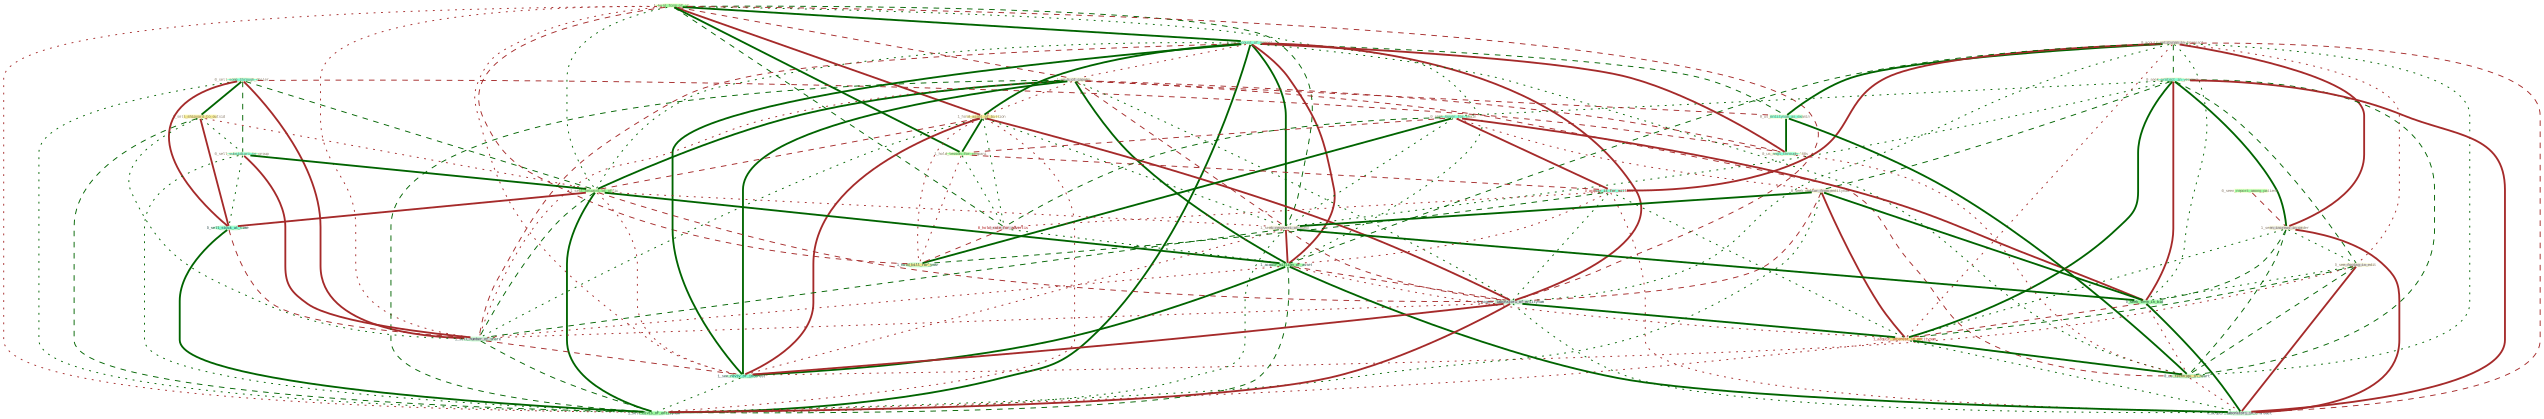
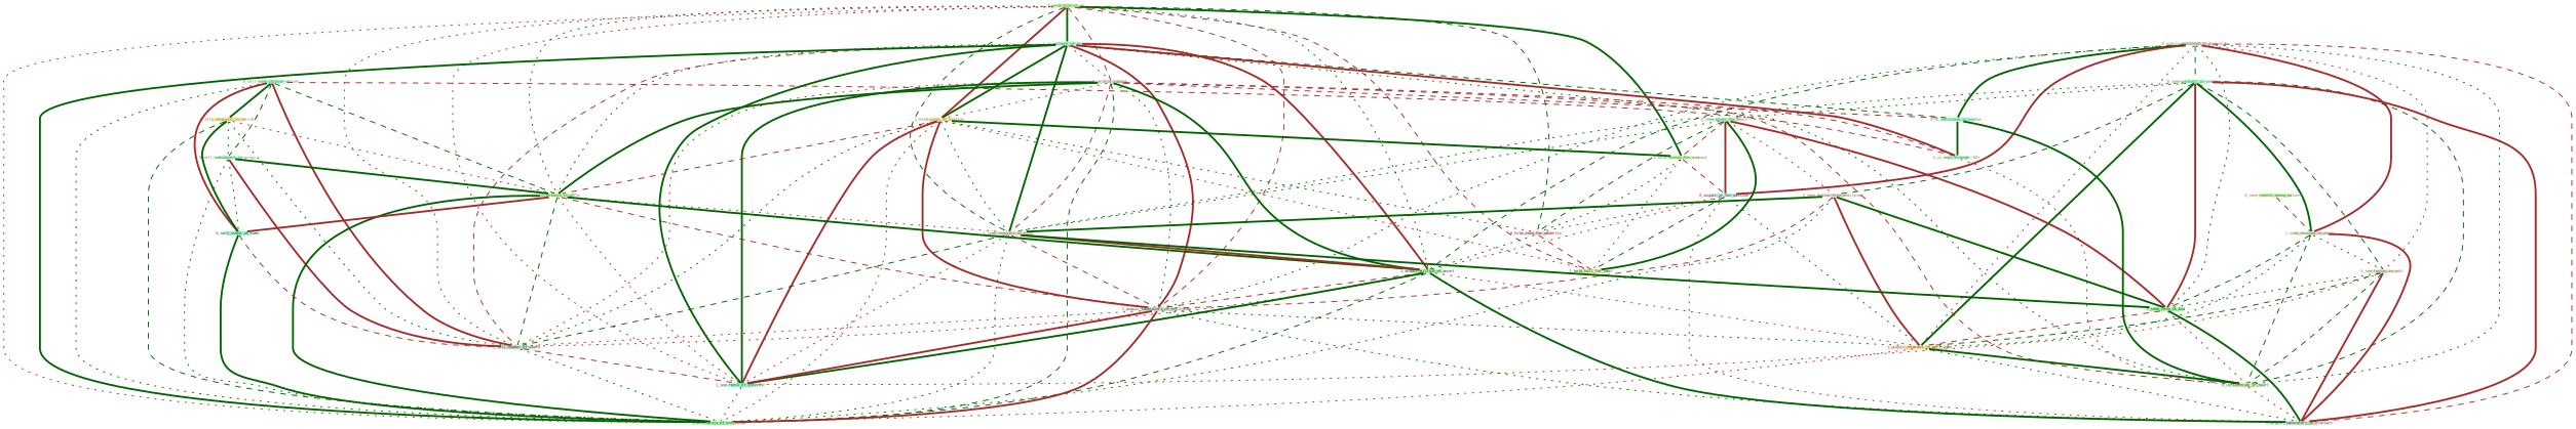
  graph {
    fontname="Liberation Mono"
    node [color="#ffffe0" fillcolor=aquamarine fixedsize=true fontcolor="#8b7d6b" fontname="Liberation Mono" fontsize=4 shape=octagon style=filled]
    edge [color=darkgreen fontname="Liberation Mono" style=dotted w=1]
    "1_hold_form_of_it " [fillcolor=palegreen height=.06 width=.5]
    "0_sell_some_through_dealer " [height=.06 shape=ellipse width=.5]
    "1_us_account_of_magnat " [height=.06 shape=hexagon width=.5]
    "0_acquir_entitynam_in_transact " [fillcolor=lightgrey height=.06 width=.5]
    "0_seek_protect_in_yearnum " [height=.06 width=.5]
    "1_us_%_of_capabl " [fillcolor=lightgrey height=.06 shape=ellipse width=.5]
    "1_hold_asset_of_billion " [fillcolor=khaki height=.06 width=.5]
    "0_seek_buyer_for_chain " [height=.06 width=.5]
    "0_sell_shipyard_to_outsid " [fillcolor=khaki height=.06 shape=note width=.5]
    "0_seen_report_among_patient " [fillcolor=palegreen height=.06 shape=note width=.5]
    "0_sell_subsidiari_to_group " [height=.06 shape=ellipse width=.5]
    "1_seen_increas_in_order " [fillcolor=lightgrey height=.06 shape=note width=.5]
    "0_us_entitynam_as_examin " [height=.06 shape=note width=.5]
    "0_see_footag_in_edit " [fillcolor=lightgrey height=.06 shape=ellipse width=.5]
    "0_seek_dollar_from_entitynam " [fillcolor=lightgrey height=.06 shape=ellipse width=.5]
    "1_hold_lesson_for_compani " [fillcolor=palegreen height=.06 shape=ellipse width=.5]
    "1_sell_network_of_offic " [fillcolor=palegreen height=.06 shape=note width=.5]
    "0_us_angl_through_'80s " [height=.06 shape=hexagon width=.5]
    "1_seek_recoveri_of_fund " [fillcolor=lightgrey height=.06 shape=note width=.5]
    "1_acquir_interest_in_entitynam " [color="#fff0f5" fillcolor=khaki fontcolor="#b22222" height=.06 shape=note width=.5]
    "0_acquir_it_for_million " [color="#fff0f5" fontcolor="#b22222" height=.06 width=.5]
    "0_hold_rate_for_advertis " [color="#fff0f5" fillcolor=lightgrey fontcolor="#b22222" height=.06 width=.5]
    "1_acquir_million_of_asset " [color="#BDFCC9" fillcolor=palegreen fontcolor="#2f4f4f" height=.06 width=.5]
    "1_acquir_laboratori_of_entitynam " [color="#BDFCC9" fillcolor=lightgrey fontcolor="#2f4f4f" height=.06 shape=note width=.5]
    "1_sell_number_of_share " [color="#BDFCC9" fillcolor=lightgrey fontcolor="#2f4f4f" height=.06 width=.5]
    "1_see_reviv_of_interest " [color="#BDFCC9" fontcolor="#2f4f4f" height=.06 shape=hexagon width=.5]
    "1_hold_bill_for_year " [color="#BDFCC9" fillcolor=khaki fontcolor="#2f4f4f" height=.06 shape=hexagon width=.5]
    "1_sell_divis_of_entitynam " [color="#BDFCC9" fillcolor=palegreen fontcolor="#2f4f4f" height=.06 shape=ellipse width=.5]
    "0_sell_stock_at_time " [color="#BDFCC9" fontcolor="#2f4f4f" height=.06 shape=hexagon width=.5]
    "0_us_techniqu_in_heart " [color="#BDFCC9" fillcolor=khaki fontcolor="#2f4f4f" height=.06 shape=ellipse width=.5]
    "0_seek_term_in_bid " [color="#BDFCC9" fillcolor=palegreen fontcolor="#2f4f4f" height=.06 shape=note width=.5]
    "0_acquir_laboratori_in_transact " [color="#BDFCC9" fillcolor=lightgrey fontcolor="#2f4f4f" height=.06 width=.5]
    subgraph sub_1 {
      "1_hold_form_of_it "
      "0_sell_some_through_dealer "
      "1_us_account_of_magnat "
      "0_acquir_entitynam_in_transact "
      "0_seek_protect_in_yearnum "
      "1_us_%_of_capabl "
      "1_hold_asset_of_billion "
      "0_seek_buyer_for_chain "
      "0_sell_shipyard_to_outsid "
      "0_seen_report_among_patient "
      "0_sell_subsidiari_to_group "
      "1_seen_increas_in_order "
      "0_us_entitynam_as_examin "
      "0_see_footag_in_edit "
      "0_seek_dollar_from_entitynam "
      "1_hold_lesson_for_compani "
      "1_sell_network_of_offic "
      "0_us_angl_through_'80s "
      "1_seek_recoveri_of_fund "
    }
    subgraph sub_2 {
      "1_acquir_interest_in_entitynam "
      "0_acquir_it_for_million "
      "0_hold_rate_for_advertis "
    }
    "1_hold_form_of_it " -- "1_us_account_of_magnat " [style=bold]
    "1_hold_form_of_it " -- "1_us_%_of_capabl " [color=brown style=dashed]
    "1_hold_form_of_it " -- "1_hold_asset_of_billion " [color=brown style=bold w=2]
    "1_hold_form_of_it " -- "1_hold_lesson_for_compani " [style=bold]
    "1_hold_form_of_it " -- "1_sell_network_of_offic "
    "1_hold_form_of_it " -- "1_seek_recoveri_of_fund " [style=dashed]
    "1_hold_form_of_it " -- "0_hold_rate_for_advertis " [style=dashed]
    "1_hold_form_of_it " -- "1_acquir_million_of_asset "
    "1_hold_form_of_it " -- "1_acquir_laboratori_of_entitynam " [color=brown style=dashed]
    "1_hold_form_of_it " -- "1_sell_number_of_share " [color=brown]
    "1_hold_form_of_it " -- "1_see_reviv_of_interest " [color=brown]
    "1_hold_form_of_it " -- "1_hold_bill_for_year " [color=brown style=dashed]
    "1_hold_form_of_it " -- "1_sell_divis_of_entitynam " [color=brown]
    "0_sell_some_through_dealer " -- "0_sell_shipyard_to_outsid " [style=bold]
    "0_sell_some_through_dealer " -- "0_sell_subsidiari_to_group " [style=dashed]
    "0_sell_some_through_dealer " -- "1_sell_network_of_offic " [style=dashed]
    "0_sell_some_through_dealer " -- "0_us_angl_through_'80s " [color=brown style=dashed]
    "0_sell_some_through_dealer " -- "1_sell_number_of_share " [color=brown style=bold]
    "0_sell_some_through_dealer " -- "1_sell_divis_of_entitynam "
    "0_sell_some_through_dealer " -- "0_sell_stock_at_time " [color=brown style=bold]
    "1_us_account_of_magnat " -- "1_us_%_of_capabl " [color=brown w=2]
    "1_us_account_of_magnat " -- "1_hold_asset_of_billion " [style=bold]
    "1_us_account_of_magnat " -- "0_us_entitynam_as_examin " [style=dashed]
    "1_us_account_of_magnat " -- "1_sell_network_of_offic "
    "1_us_account_of_magnat " -- "0_us_angl_through_'80s " [color=brown style=bold]
    "1_us_account_of_magnat " -- "1_seek_recoveri_of_fund " [style=bold]
    "1_us_account_of_magnat " -- "1_acquir_million_of_asset " [color=brown style=bold]
    "1_us_account_of_magnat " -- "1_acquir_laboratori_of_entitynam " [color=brown style=bold]
    "1_us_account_of_magnat " -- "1_sell_number_of_share " [color=brown style=dashed]
    "1_us_account_of_magnat " -- "1_see_reviv_of_interest " [style=bold]
    "1_us_account_of_magnat " -- "1_sell_divis_of_entitynam " [style=bold]
    "1_us_account_of_magnat " -- "0_us_techniqu_in_heart "
    "0_acquir_entitynam_in_transact " -- "0_seek_protect_in_yearnum " [style=dashed]
    "0_acquir_entitynam_in_transact " -- "1_seen_increas_in_order " [color=brown style=bold]
    "0_acquir_entitynam_in_transact " -- "0_us_entitynam_as_examin " [style=bold]
    "0_acquir_entitynam_in_transact " -- "0_see_footag_in_edit " [color=brown]
    "0_acquir_entitynam_in_transact " -- "1_acquir_interest_in_entitynam " [color=brown w=2]
    "0_acquir_entitynam_in_transact " -- "0_acquir_it_for_million " [color=brown style=bold]
    "0_acquir_entitynam_in_transact " -- "1_acquir_million_of_asset " [style=dashed]
    "0_acquir_entitynam_in_transact " -- "1_acquir_laboratori_of_entitynam "
    "0_acquir_entitynam_in_transact " -- "0_us_techniqu_in_heart "
    "0_acquir_entitynam_in_transact " -- "0_seek_term_in_bid "
    "0_acquir_entitynam_in_transact " -- "0_acquir_laboratori_in_transact " [color=brown style=dashed w=3]
    "0_seek_protect_in_yearnum " -- "0_seek_buyer_for_chain "
    "0_seek_protect_in_yearnum " -- "1_seen_increas_in_order " [style=bold]
    "0_seek_protect_in_yearnum " -- "0_see_footag_in_edit " [style=dashed]
    "0_seek_protect_in_yearnum " -- "0_seek_dollar_from_entitynam " [style=dashed]
    "0_seek_protect_in_yearnum " -- "1_seek_recoveri_of_fund "
    "0_seek_protect_in_yearnum " -- "1_acquir_interest_in_entitynam " [style=bold]
    "0_seek_protect_in_yearnum " -- "0_us_techniqu_in_heart " [style=dashed]
    "0_seek_protect_in_yearnum " -- "0_seek_term_in_bid " [color=brown style=bold w=2]
    "0_seek_protect_in_yearnum " -- "0_acquir_laboratori_in_transact " [color=brown style=bold]
    "1_us_%_of_capabl " -- "1_hold_asset_of_billion " [color=brown]
    "1_us_%_of_capabl " -- "0_us_entitynam_as_examin " [color=brown style=dashed]
    "1_us_%_of_capabl " -- "1_sell_network_of_offic " [style=bold]
    "1_us_%_of_capabl " -- "0_us_angl_through_'80s " [color=brown style=dashed]
    "1_us_%_of_capabl " -- "1_seek_recoveri_of_fund " [color=brown style=dashed]
    "1_us_%_of_capabl " -- "1_acquir_million_of_asset " [style=bold]
    "1_us_%_of_capabl " -- "1_acquir_laboratori_of_entitynam "
    "1_us_%_of_capabl " -- "1_sell_number_of_share " [color=brown]
    "1_us_%_of_capabl " -- "1_see_reviv_of_interest " [style=bold]
    "1_us_%_of_capabl " -- "1_sell_divis_of_entitynam " [style=dashed]
    "1_us_%_of_capabl " -- "0_us_techniqu_in_heart " [color=brown style=dashed]
    "1_hold_asset_of_billion " -- "1_hold_lesson_for_compani " [style=bold]
    "1_hold_asset_of_billion " -- "1_sell_network_of_offic " [color=brown style=dashed]
    "1_hold_asset_of_billion " -- "1_seek_recoveri_of_fund "
    "1_hold_asset_of_billion " -- "0_hold_rate_for_advertis "
    "1_hold_asset_of_billion " -- "1_acquir_laboratori_of_entitynam " [color=brown style=bold]
    "1_hold_asset_of_billion " -- "1_sell_number_of_share "
    "1_hold_asset_of_billion " -- "1_see_reviv_of_interest " [color=brown style=bold]
    "1_hold_asset_of_billion " -- "1_hold_bill_for_year " [color=brown]
    "1_hold_asset_of_billion " -- "1_sell_divis_of_entitynam " [color=brown]
    "0_seek_buyer_for_chain " -- "0_seek_dollar_from_entitynam " [color=brown]
    "0_seek_buyer_for_chain " -- "1_hold_lesson_for_compani " [color=brown style=dashed]
    "0_seek_buyer_for_chain " -- "1_seek_recoveri_of_fund "
    "0_seek_buyer_for_chain " -- "0_acquir_it_for_million " [color=brown style=bold]
    "0_seek_buyer_for_chain " -- "0_hold_rate_for_advertis " [style=dashed]
    "0_seek_buyer_for_chain " -- "1_hold_bill_for_year " [style=bold]
    "0_seek_buyer_for_chain " -- "0_seek_term_in_bid " [color=brown style=bold]
    "0_sell_shipyard_to_outsid " -- "0_sell_subsidiari_to_group " [w=2]
    "0_sell_shipyard_to_outsid " -- "1_sell_network_of_offic " [color=brown]
    "0_sell_shipyard_to_outsid " -- "1_sell_number_of_share "
    "0_sell_shipyard_to_outsid " -- "1_sell_divis_of_entitynam " [style=dashed]
-   "0_sell_shipyard_to_outsid " -- "0_sell_stock_at_time " [color=brown style=bold]
+   "0_sell_shipyard_to_outsid " -- "0_sell_stock_at_time " [style=bold]
    "0_seen_report_among_patient " -- "1_seen_increas_in_order " [color=brown style=dashed]
    "0_sell_subsidiari_to_group " -- "1_sell_network_of_offic " [style=bold]
    "0_sell_subsidiari_to_group " -- "1_sell_number_of_share " [color=brown style=bold]
    "0_sell_subsidiari_to_group " -- "1_sell_divis_of_entitynam "
    "0_sell_subsidiari_to_group " -- "0_sell_stock_at_time "
    "1_seen_increas_in_order " -- "0_see_footag_in_edit "
    "1_seen_increas_in_order " -- "1_acquir_interest_in_entitynam "
    "1_seen_increas_in_order " -- "0_us_techniqu_in_heart " [style=dashed]
    "1_seen_increas_in_order " -- "0_seek_term_in_bid " [style=dashed]
    "1_seen_increas_in_order " -- "0_acquir_laboratori_in_transact " [color=brown style=bold]
    "0_us_entitynam_as_examin " -- "0_us_angl_through_'80s " [style=bold]
    "0_us_entitynam_as_examin " -- "0_us_techniqu_in_heart " [style=bold]
    "0_see_footag_in_edit " -- "1_acquir_interest_in_entitynam " [style=dashed]
    "0_see_footag_in_edit " -- "1_see_reviv_of_interest " [color=brown]
    "0_see_footag_in_edit " -- "0_us_techniqu_in_heart " [style=dashed]
    "0_see_footag_in_edit " -- "0_seek_term_in_bid "
    "0_see_footag_in_edit " -- "0_acquir_laboratori_in_transact " [color=brown style=bold]
    "0_seek_dollar_from_entitynam " -- "1_seek_recoveri_of_fund " [style=bold]
    "0_seek_dollar_from_entitynam " -- "1_acquir_interest_in_entitynam " [color=brown style=bold]
    "0_seek_dollar_from_entitynam " -- "1_acquir_laboratori_of_entitynam " [color=brown style=dashed]
    "0_seek_dollar_from_entitynam " -- "1_sell_divis_of_entitynam "
    "0_seek_dollar_from_entitynam " -- "0_seek_term_in_bid " [style=bold]
    "1_hold_lesson_for_compani " -- "0_acquir_it_for_million " [color=brown style=dashed]
    "1_hold_lesson_for_compani " -- "0_hold_rate_for_advertis " [w=2]
    "1_hold_lesson_for_compani " -- "1_hold_bill_for_year " [color=brown w=2]
    "1_sell_network_of_offic " -- "1_seek_recoveri_of_fund " [color=brown]
    "1_sell_network_of_offic " -- "1_acquir_million_of_asset " [style=bold]
    "1_sell_network_of_offic " -- "1_acquir_laboratori_of_entitynam " [color=brown style=dashed]
    "1_sell_network_of_offic " -- "1_sell_number_of_share " [style=dashed w=2]
    "1_sell_network_of_offic " -- "1_see_reviv_of_interest " [color=brown]
    "1_sell_network_of_offic " -- "1_sell_divis_of_entitynam " [style=bold w=2]
    "1_sell_network_of_offic " -- "0_sell_stock_at_time " [color=brown style=bold]
    "0_us_angl_through_'80s " -- "0_us_techniqu_in_heart " [color=brown]
    "1_seek_recoveri_of_fund " -- "1_acquir_million_of_asset " [color=brown style=bold]
    "1_seek_recoveri_of_fund " -- "1_acquir_laboratori_of_entitynam " [color=brown style=dashed]
    "1_seek_recoveri_of_fund " -- "1_sell_number_of_share " [style=dashed]
    "1_seek_recoveri_of_fund " -- "1_see_reviv_of_interest " [color=brown]
    "1_seek_recoveri_of_fund " -- "1_sell_divis_of_entitynam "
    "1_seek_recoveri_of_fund " -- "0_seek_term_in_bid " [style=bold]
    "1_acquir_interest_in_entitynam " -- "0_acquir_it_for_million "
    "1_acquir_interest_in_entitynam " -- "1_sell_divis_of_entitynam " [color=brown]
    "1_acquir_interest_in_entitynam " -- "0_us_techniqu_in_heart " [style=bold]
    "1_acquir_interest_in_entitynam " -- "0_acquir_laboratori_in_transact " [w=2]
    "0_acquir_it_for_million " -- "0_hold_rate_for_advertis " [color=brown]
    "0_acquir_it_for_million " -- "1_hold_bill_for_year " [style=dashed]
    "0_acquir_it_for_million " -- "0_acquir_laboratori_in_transact " [color=brown]
    "0_hold_rate_for_advertis " -- "1_acquir_million_of_asset "
    "0_hold_rate_for_advertis " -- "1_hold_bill_for_year " [color=brown style=dashed w=2]
    "1_acquir_million_of_asset " -- "1_acquir_interest_in_entitynam " [color=brown]
    "1_acquir_million_of_asset " -- "0_acquir_it_for_million " [color=brown]
    "1_acquir_million_of_asset " -- "1_acquir_laboratori_of_entitynam " [color=brown style=dashed w=2]
    "1_acquir_million_of_asset " -- "1_sell_number_of_share " [color=brown]
    "1_acquir_million_of_asset " -- "1_see_reviv_of_interest " [style=bold]
    "1_acquir_million_of_asset " -- "1_sell_divis_of_entitynam " [style=dashed]
    "1_acquir_million_of_asset " -- "0_acquir_laboratori_in_transact " [style=bold]
-   "1_acquir_laboratori_of_entitynam " -- "1_acquir_interest_in_entitynam " [style=bold w=2]
-   "1_acquir_laboratori_of_entitynam " -- "0_acquir_it_for_million "
+   "1_acquir_laboratori_of_entitynam " -- "1_acquir_interest_in_entitynam " [w=2]
    "1_acquir_laboratori_of_entitynam " -- "1_sell_number_of_share " [color=brown]
    "1_acquir_laboratori_of_entitynam " -- "1_see_reviv_of_interest " [color=brown style=bold]
    "1_acquir_laboratori_of_entitynam " -- "1_sell_divis_of_entitynam " [color=brown style=bold w=2]
    "1_acquir_laboratori_of_entitynam " -- "0_acquir_laboratori_in_transact " [w=2]
    "1_sell_number_of_share " -- "1_see_reviv_of_interest " [color=brown style=dashed]
-   "1_sell_number_of_share " -- "1_sell_divis_of_entitynam " [style=dashed w=2]
+   "1_sell_number_of_share " -- "1_sell_divis_of_entitynam " [w=2]
    "1_see_reviv_of_interest " -- "1_sell_divis_of_entitynam "
    "0_sell_stock_at_time " -- "1_sell_number_of_share " [color=brown style=dashed]
    "0_sell_stock_at_time " -- "1_sell_divis_of_entitynam " [style=bold]
    "0_us_techniqu_in_heart " -- "0_acquir_laboratori_in_transact " [color=brown]
    "0_seek_term_in_bid " -- "1_acquir_interest_in_entitynam " [color=brown style=dashed]
    "0_seek_term_in_bid " -- "0_us_techniqu_in_heart " [color=brown]
    "0_seek_term_in_bid " -- "0_acquir_laboratori_in_transact " [style=bold]
  }
